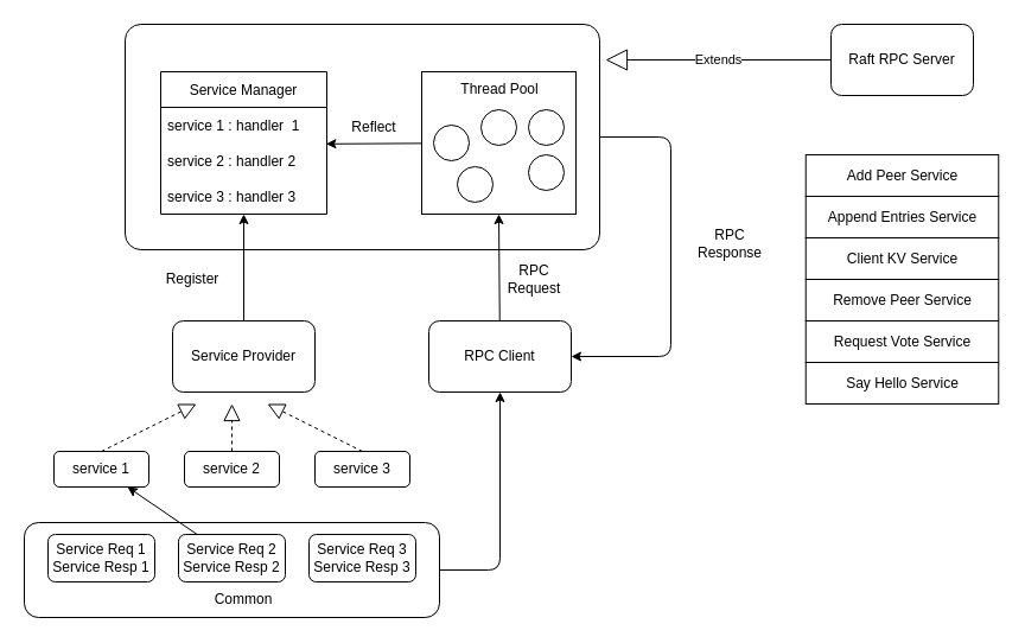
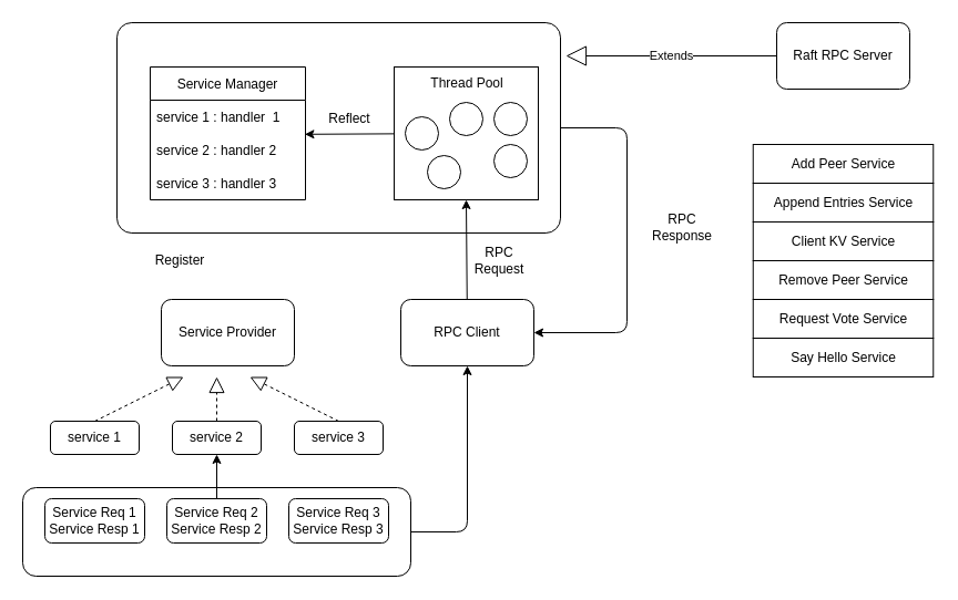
  <mxCell id="0" />
  <mxCell id="1" parent="0" />
  <mxCell id="2" style="edgeStyle=none;html=1;entryX=1;entryY=0.5;entryDx=0;entryDy=0;" edge="1" parent="1" source="3" target="20"><mxGeometry relative="1" as="geometry"><mxPoint x="615" y="115" as="targetPoint" /><Array as="points"><mxPoint x="565" y="115" /><mxPoint x="565" y="300" /></Array></mxGeometry></mxCell>
  <mxCell id="3" value="" style="rounded=1;whiteSpace=wrap;html=1;arcSize=7;" vertex="1" parent="1"><mxGeometry x="105" y="20" width="400" height="190" as="geometry" /></mxCell>
  <mxCell id="4" value="Service Manager" style="swimlane;fontStyle=0;childLayout=stackLayout;horizontal=1;startSize=30;horizontalStack=0;resizeParent=1;resizeParentMax=0;resizeLast=0;collapsible=1;marginBottom=0;" vertex="1" parent="1"><mxGeometry x="135" y="60" width="140" height="120" as="geometry" /></mxCell>
  <mxCell id="5" value="service 1 : handler  1" style="text;strokeColor=none;fillColor=none;align=left;verticalAlign=middle;spacingLeft=4;spacingRight=4;overflow=hidden;points=[[0,0.5],[1,0.5]];portConstraint=eastwest;rotatable=0;" vertex="1" parent="4"><mxGeometry y="30" width="140" height="30" as="geometry" /></mxCell>
  <mxCell id="6" value="service 2 : handler 2" style="text;strokeColor=none;fillColor=none;align=left;verticalAlign=middle;spacingLeft=4;spacingRight=4;overflow=hidden;points=[[0,0.5],[1,0.5]];portConstraint=eastwest;rotatable=0;" vertex="1" parent="4"><mxGeometry y="60" width="140" height="30" as="geometry" /></mxCell>
  <mxCell id="7" value="service 3 : handler 3" style="text;strokeColor=none;fillColor=none;align=left;verticalAlign=middle;spacingLeft=4;spacingRight=4;overflow=hidden;points=[[0,0.5],[1,0.5]];portConstraint=eastwest;rotatable=0;" vertex="1" parent="4"><mxGeometry y="90" width="140" height="30" as="geometry" /></mxCell>
  <mxCell id="8" style="edgeStyle=none;html=1;entryX=0.996;entryY=0.027;entryDx=0;entryDy=0;entryPerimeter=0;" edge="1" parent="1" source="9" target="6"><mxGeometry relative="1" as="geometry" /></mxCell>
  <mxCell id="9" value="" style="rounded=0;whiteSpace=wrap;html=1;" vertex="1" parent="1"><mxGeometry x="355" y="60" width="130" height="120" as="geometry" /></mxCell>
  <mxCell id="10" value="Reflect" style="text;html=1;strokeColor=none;fillColor=none;align=center;verticalAlign=middle;whiteSpace=wrap;rounded=0;" vertex="1" parent="1"><mxGeometry x="285" y="92" width="60" height="30" as="geometry" /></mxCell>
  <mxCell id="11" value="" style="ellipse;whiteSpace=wrap;html=1;aspect=fixed;" vertex="1" parent="1"><mxGeometry x="405" y="92" width="30" height="30" as="geometry" /></mxCell>
  <mxCell id="12" value="" style="ellipse;whiteSpace=wrap;html=1;aspect=fixed;" vertex="1" parent="1"><mxGeometry x="445" y="92" width="30" height="30" as="geometry" /></mxCell>
  <mxCell id="13" value="" style="ellipse;whiteSpace=wrap;html=1;aspect=fixed;" vertex="1" parent="1"><mxGeometry x="385" y="140" width="30" height="30" as="geometry" /></mxCell>
  <mxCell id="14" value="" style="ellipse;whiteSpace=wrap;html=1;aspect=fixed;" vertex="1" parent="1"><mxGeometry x="445" y="130" width="30" height="30" as="geometry" /></mxCell>
  <mxCell id="15" value="" style="ellipse;whiteSpace=wrap;html=1;aspect=fixed;direction=south;" vertex="1" parent="1"><mxGeometry x="365" y="105" width="30" height="30" as="geometry" /></mxCell>
  <mxCell id="16" value="Thread Pool" style="text;html=1;strokeColor=none;fillColor=none;align=center;verticalAlign=middle;whiteSpace=wrap;rounded=0;" vertex="1" parent="1"><mxGeometry x="381" y="60" width="80" height="30" as="geometry" /></mxCell>
- <mxCell id="17" value="" style="edgeStyle=none;html=1;" edge="1" parent="1" source="18" target="7"><mxGeometry relative="1" as="geometry" /></mxCell>
  <mxCell id="18" value="Service Provider" style="rounded=1;whiteSpace=wrap;html=1;" vertex="1" parent="1"><mxGeometry x="145" y="270" width="120" height="60" as="geometry" /></mxCell>
  <mxCell id="19" style="edgeStyle=none;html=1;entryX=0.5;entryY=1;entryDx=0;entryDy=0;" edge="1" parent="1" source="20" target="9"><mxGeometry relative="1" as="geometry" /></mxCell>
  <mxCell id="20" value="RPC Client" style="rounded=1;whiteSpace=wrap;html=1;" vertex="1" parent="1"><mxGeometry x="361" y="270" width="120" height="60" as="geometry" /></mxCell>
  <mxCell id="21" value="RPC Request" style="text;html=1;strokeColor=none;fillColor=none;align=center;verticalAlign=middle;whiteSpace=wrap;rounded=0;" vertex="1" parent="1"><mxGeometry x="420" y="220" width="60" height="30" as="geometry" /></mxCell>
  <mxCell id="22" value="Register" style="text;html=1;strokeColor=none;fillColor=none;align=center;verticalAlign=middle;whiteSpace=wrap;rounded=0;" vertex="1" parent="1"><mxGeometry x="132" y="220" width="60" height="30" as="geometry" /></mxCell>
  <mxCell id="23" value="RPC Response" style="text;html=1;strokeColor=none;fillColor=none;align=center;verticalAlign=middle;whiteSpace=wrap;rounded=0;" vertex="1" parent="1"><mxGeometry x="585" y="190" width="60" height="30" as="geometry" /></mxCell>
  <mxCell id="24" value="service 1" style="rounded=1;whiteSpace=wrap;html=1;" vertex="1" parent="1"><mxGeometry x="45" y="380" width="80" height="30" as="geometry" /></mxCell>
  <mxCell id="25" value="service 2" style="rounded=1;whiteSpace=wrap;html=1;" vertex="1" parent="1"><mxGeometry x="155" y="380" width="80" height="30" as="geometry" /></mxCell>
  <mxCell id="26" value="service 3" style="rounded=1;whiteSpace=wrap;html=1;" vertex="1" parent="1"><mxGeometry x="265" y="380" width="80" height="30" as="geometry" /></mxCell>
  <mxCell id="27" value="" style="endArrow=block;dashed=1;endFill=0;endSize=12;html=1;exitX=0.5;exitY=0;exitDx=0;exitDy=0;" edge="1" parent="1" source="24"><mxGeometry width="160" relative="1" as="geometry"><mxPoint x="385" y="300" as="sourcePoint" /><mxPoint x="165" y="340" as="targetPoint" /></mxGeometry></mxCell>
  <mxCell id="28" value="" style="endArrow=block;dashed=1;endFill=0;endSize=12;html=1;exitX=0.5;exitY=0;exitDx=0;exitDy=0;" edge="1" parent="1" source="25"><mxGeometry width="160" relative="1" as="geometry"><mxPoint x="95" y="390" as="sourcePoint" /><mxPoint x="195" y="340" as="targetPoint" /></mxGeometry></mxCell>
  <mxCell id="29" value="" style="endArrow=block;dashed=1;endFill=0;endSize=12;html=1;exitX=0.5;exitY=0;exitDx=0;exitDy=0;" edge="1" parent="1" source="26"><mxGeometry width="160" relative="1" as="geometry"><mxPoint x="105" y="400" as="sourcePoint" /><mxPoint x="225" y="340" as="targetPoint" /></mxGeometry></mxCell>
  <mxCell id="30" style="edgeStyle=none;html=1;entryX=0.5;entryY=1;entryDx=0;entryDy=0;" edge="1" parent="1" source="31" target="20"><mxGeometry relative="1" as="geometry"><mxPoint x="490" y="480" as="targetPoint" /><Array as="points"><mxPoint x="421" y="480" /></Array></mxGeometry></mxCell>
  <mxCell id="31" value="" style="rounded=1;whiteSpace=wrap;html=1;" vertex="1" parent="1"><mxGeometry x="20" y="440" width="350" height="80" as="geometry" /></mxCell>
- <mxCell id="32" value="Common" style="text;html=1;strokeColor=none;fillColor=none;align=center;verticalAlign=middle;whiteSpace=wrap;rounded=0;" vertex="1" parent="1"><mxGeometry x="175" y="490" width="60" height="30" as="geometry" /></mxCell>
  <mxCell id="33" value="Service Req 1&lt;br&gt;Service Resp 1" style="rounded=1;whiteSpace=wrap;html=1;" vertex="1" parent="1"><mxGeometry x="40" y="450" width="90" height="40" as="geometry" /></mxCell>
- <mxCell id="34" value="" style="edgeStyle=none;html=1;" edge="1" parent="1" source="35" target="24"><mxGeometry relative="1" as="geometry" /></mxCell>
+ <mxCell id="34" value="" style="edgeStyle=none;html=1;" edge="1" parent="1" source="35" target="25"><mxGeometry relative="1" as="geometry" /></mxCell>
  <mxCell id="35" value="Service Req 2&lt;br&gt;Service Resp 2" style="rounded=1;whiteSpace=wrap;html=1;" vertex="1" parent="1"><mxGeometry x="150" y="450" width="90" height="40" as="geometry" /></mxCell>
  <mxCell id="36" value="Service Req 3&lt;br&gt;Service Resp 3" style="rounded=1;whiteSpace=wrap;html=1;" vertex="1" parent="1"><mxGeometry x="260" y="450" width="90" height="40" as="geometry" /></mxCell>
  <mxCell id="37" value="Raft RPC Server" style="rounded=1;whiteSpace=wrap;html=1;" vertex="1" parent="1"><mxGeometry x="700" y="20" width="120" height="60" as="geometry" /></mxCell>
  <mxCell id="38" value="Extends" style="endArrow=block;endSize=16;endFill=0;html=1;exitX=0;exitY=0.5;exitDx=0;exitDy=0;" edge="1" parent="1" source="37"><mxGeometry width="160" relative="1" as="geometry"><mxPoint x="540" y="250" as="sourcePoint" /><mxPoint x="510" y="50" as="targetPoint" /></mxGeometry></mxCell>
  <mxCell id="39" value="Add Peer Service" style="html=1;" vertex="1" parent="1"><mxGeometry x="678.75" y="130" width="162.5" height="35" as="geometry" /></mxCell>
  <mxCell id="40" value="Append Entries Service" style="html=1;" vertex="1" parent="1"><mxGeometry x="678.75" y="165" width="162.5" height="35" as="geometry" /></mxCell>
  <mxCell id="41" value="Client KV Service" style="html=1;" vertex="1" parent="1"><mxGeometry x="678.75" y="200" width="162.5" height="35" as="geometry" /></mxCell>
  <mxCell id="42" value="Remove Peer Service" style="html=1;" vertex="1" parent="1"><mxGeometry x="678.75" y="235" width="162.5" height="35" as="geometry" /></mxCell>
  <mxCell id="43" value="Request Vote Service" style="html=1;" vertex="1" parent="1"><mxGeometry x="678.75" y="270" width="162.5" height="35" as="geometry" /></mxCell>
  <mxCell id="44" value="Say Hello Service" style="html=1;" vertex="1" parent="1"><mxGeometry x="678.75" y="305" width="162.5" height="35" as="geometry" /></mxCell>
